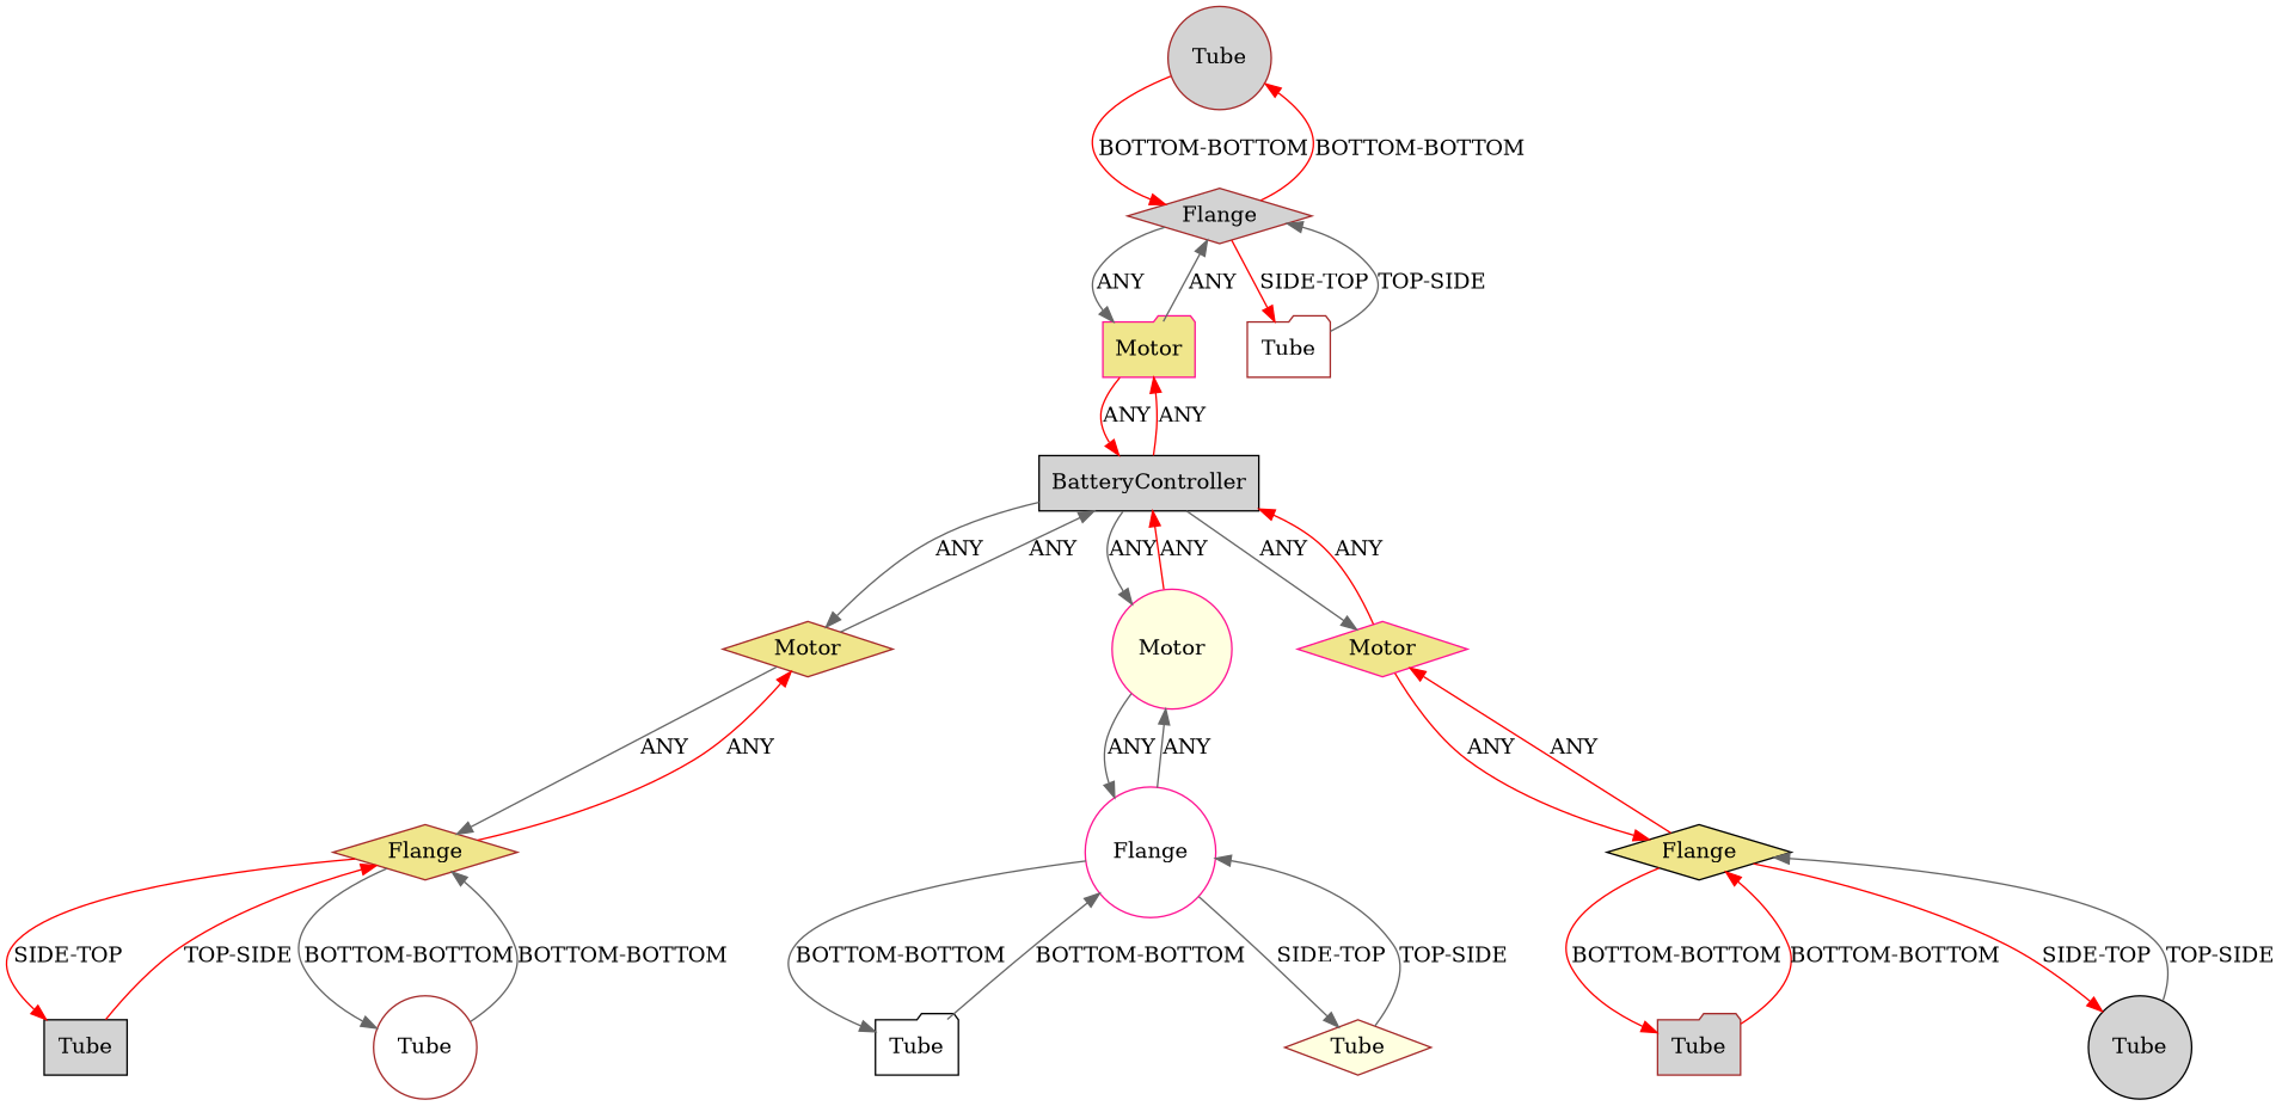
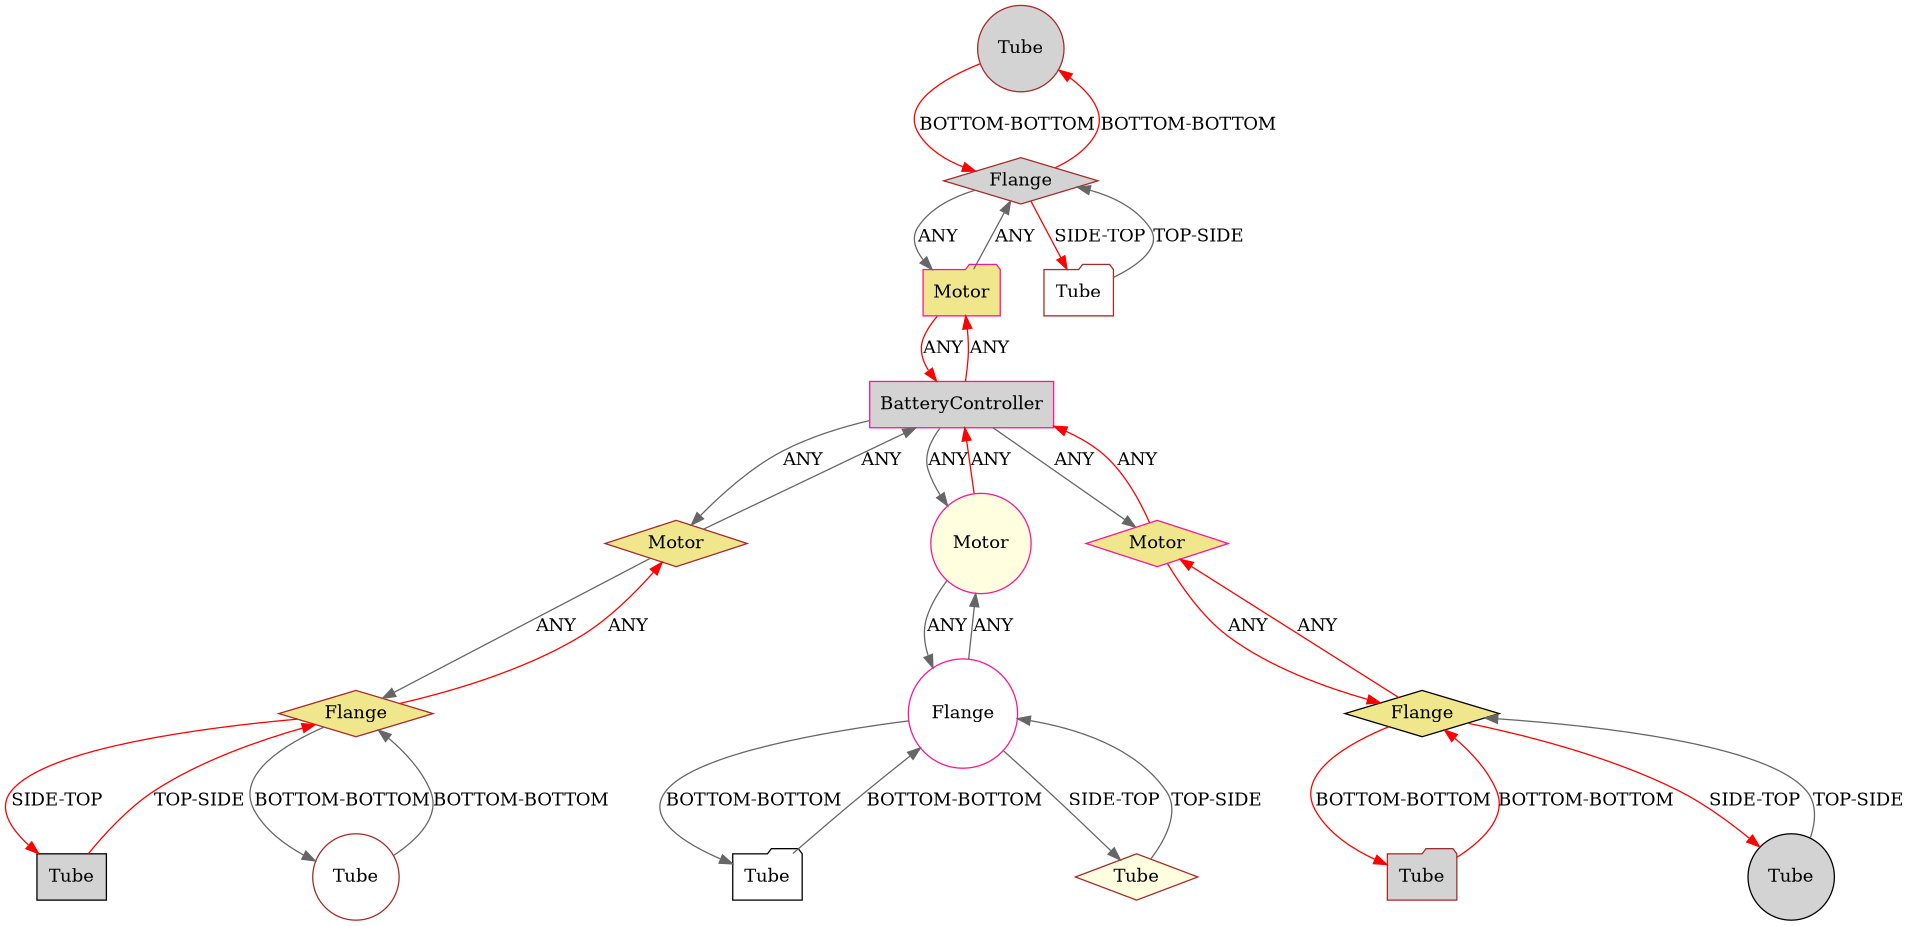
  digraph {
    node [style=filled fillcolor=lightgrey color=brown shape=diamond]
    edge [color=gray40]
    n1 [instance=Tube_instance_1 label=Tube shape=circle]
    n2 [instance=Flange_instance_2 label=Flange]
    n3 [instance=Motor_instance_1 label=Motor fillcolor=khaki]
-   n4 [instance=BatteryController_instance_1 label=BatteryController color=black shape=box]
+   n4 [instance=BatteryController_instance_1 label=BatteryController color=deeppink shape=box]
    n5 [instance=Flange_instance_4 label=Flange fillcolor=khaki]
    n6 [instance=Tube_instance_2 label=Tube color=black shape=box]
    n7 [instance=Tube_instance_3 label=Tube shape=folder]
    n8 [instance=Flange_instance_3 label=Flange fillcolor=khaki color=black]
    n9 [instance=Tube_instance_4 label=Tube fillcolor=white shape=circle]
    n10 [instance=Motor_instance_2 label=Motor fillcolor=khaki color=deeppink shape=folder]
    n11 [instance=Flange_instance_1 label=Flange fillcolor=white color=deeppink shape=circle]
    n12 [instance=Tube_instance_5 label=Tube fillcolor=white color=black shape=folder]
    n13 [instance=Tube_instance_6 label=Tube fillcolor=lightyellow]
    n14 [instance=Motor_instance_3 label=Motor fillcolor=lightyellow color=deeppink shape=circle]
    n15 [instance=Motor_instance_4 label=Motor fillcolor=khaki color=deeppink]
    n16 [instance=Tube_instance_7 label=Tube fillcolor=white shape=folder]
    n17 [instance=Tube_instance_8 label=Tube color=black shape=circle]
    n1 -> n2 [label="BOTTOM-BOTTOM" color=red]
    n2 -> n1 [label="BOTTOM-BOTTOM" color=red]
    n2 -> n10 [label=ANY]
    n2 -> n16 [label="SIDE-TOP" color=red]
    n3 -> n4 [label=ANY]
    n3 -> n5 [label=ANY]
    n4 -> n3 [label=ANY]
    n4 -> n10 [label=ANY color=red]
    n4 -> n14 [label=ANY]
    n4 -> n15 [label=ANY]
    n5 -> n3 [label=ANY color=red]
    n5 -> n6 [label="SIDE-TOP" color=red]
    n5 -> n9 [label="BOTTOM-BOTTOM"]
    n6 -> n5 [label="TOP-SIDE" color=red]
    n7 -> n8 [label="BOTTOM-BOTTOM" color=red]
    n8 -> n7 [label="BOTTOM-BOTTOM" color=red]
    n8 -> n15 [label=ANY color=red]
    n8 -> n17 [label="SIDE-TOP" color=red]
    n9 -> n5 [label="BOTTOM-BOTTOM"]
    n10 -> n2 [label=ANY]
    n10 -> n4 [label=ANY color=red]
    n11 -> n12 [label="BOTTOM-BOTTOM"]
    n11 -> n13 [label="SIDE-TOP"]
    n11 -> n14 [label=ANY]
    n12 -> n11 [label="BOTTOM-BOTTOM"]
    n13 -> n11 [label="TOP-SIDE"]
    n14 -> n4 [label=ANY color=red]
    n14 -> n11 [label=ANY]
    n15 -> n4 [label=ANY color=red]
    n15 -> n8 [label=ANY color=red]
    n16 -> n2 [label="TOP-SIDE"]
    n17 -> n8 [label="TOP-SIDE"]
  }
